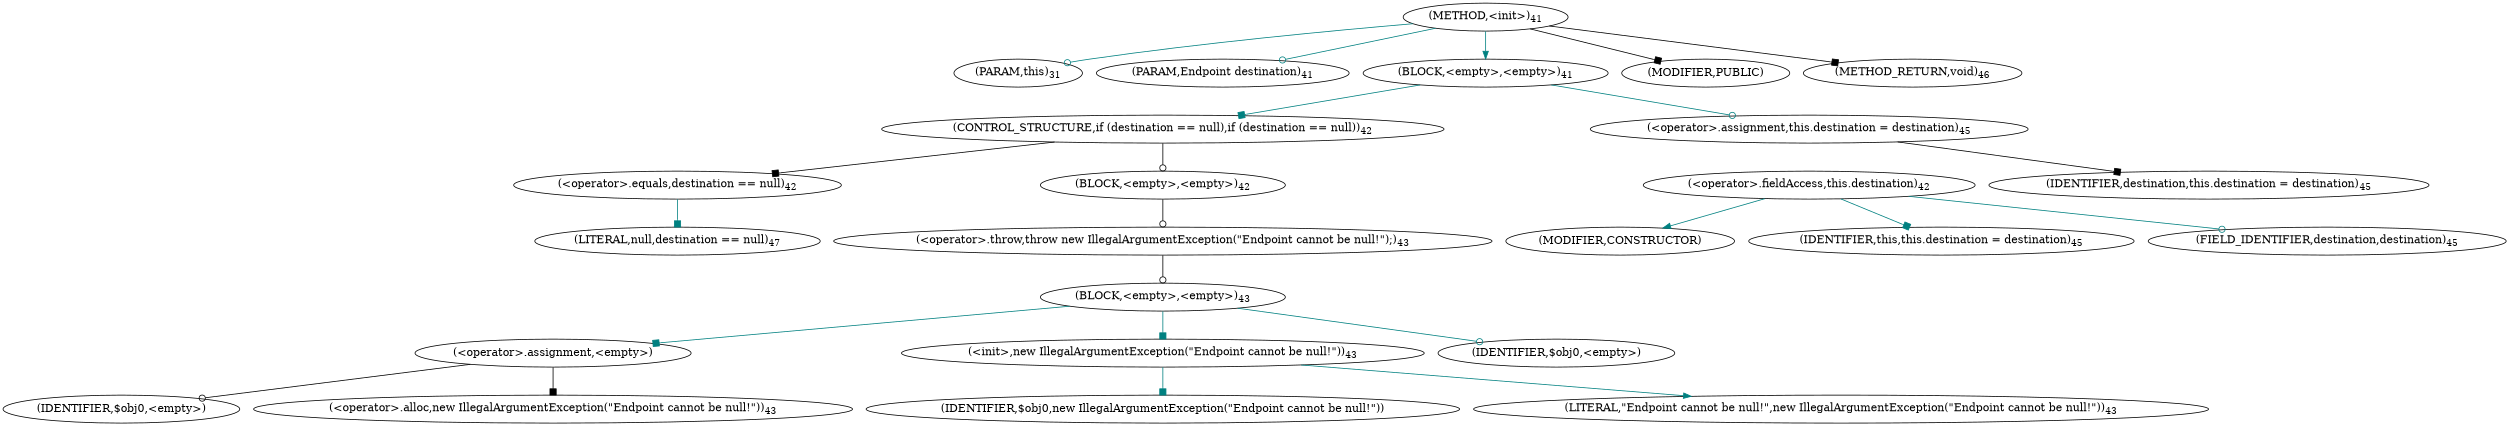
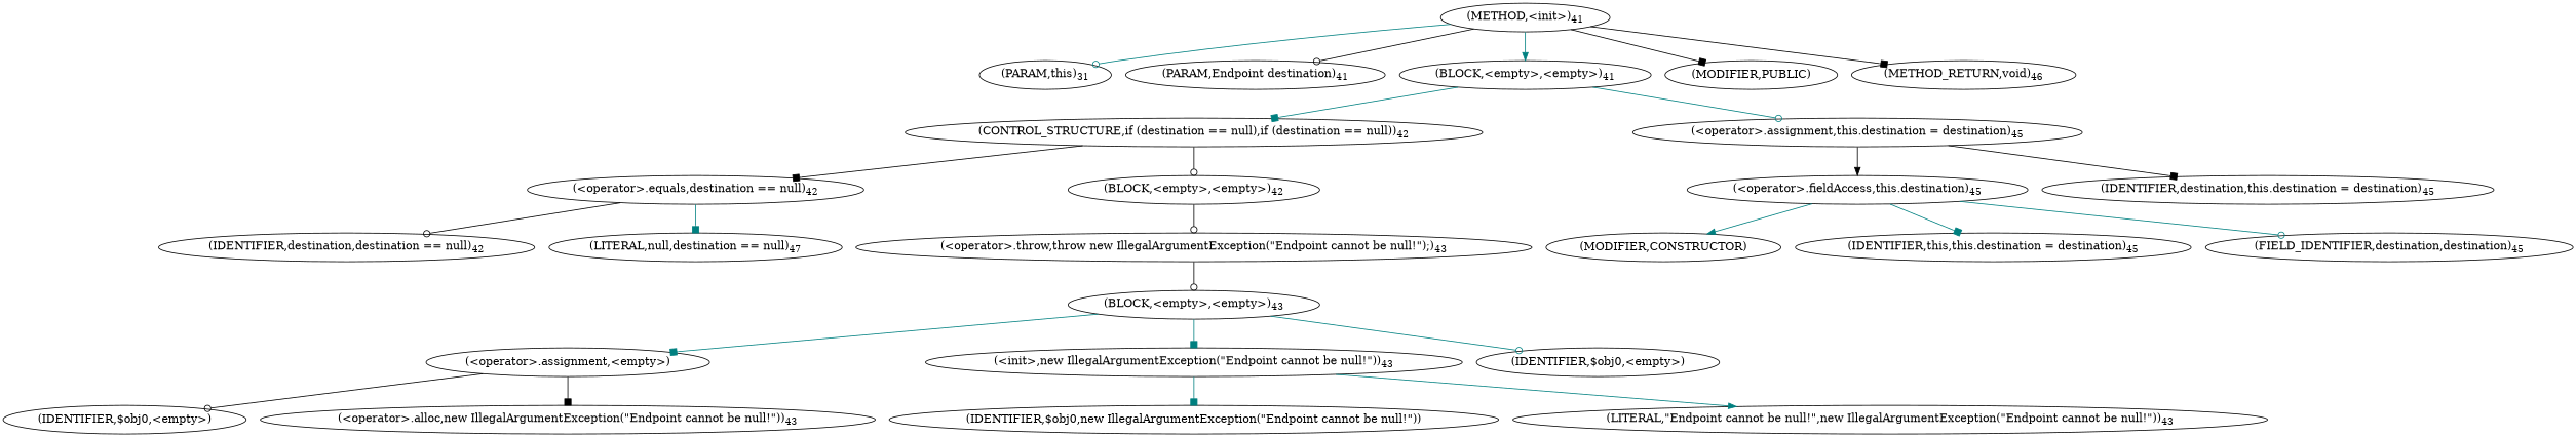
  digraph {
    fontname="DejaVu Serif"
    node [fontname="DejaVu Serif"]
    edge [arrowhead=box color=teal fontname="DejaVu Serif"]
    n1 [label=<(METHOD,&lt;init&gt;)<SUB>41</SUB>>]
    n2 [label=<(PARAM,this)<SUB>31</SUB>>]
    n3 [label=<(PARAM,Endpoint destination)<SUB>41</SUB>>]
    n4 [label=<(BLOCK,&lt;empty&gt;,&lt;empty&gt;)<SUB>41</SUB>>]
    n5 [label=<(MODIFIER,PUBLIC)>]
    n6 [label=<(METHOD_RETURN,void)<SUB>46</SUB>>]
    n7 [label=<(CONTROL_STRUCTURE,if (destination == null),if (destination == null))<SUB>42</SUB>>]
    n8 [label=<(&lt;operator&gt;.assignment,this.destination = destination)<SUB>45</SUB>>]
    n9 [label=<(MODIFIER,CONSTRUCTOR)>]
    n10 [label=<(&lt;operator&gt;.equals,destination == null)<SUB>42</SUB>>]
    n11 [label=<(BLOCK,&lt;empty&gt;,&lt;empty&gt;)<SUB>42</SUB>>]
-   n12 [label=<(&lt;operator&gt;.fieldAccess,this.destination)<SUB>42</SUB>>]
+   n12 [label=<(&lt;operator&gt;.fieldAccess,this.destination)<SUB>45</SUB>>]
    n13 [label=<(IDENTIFIER,destination,this.destination = destination)<SUB>45</SUB>>]
+   n14 [label=<(IDENTIFIER,destination,destination == null)<SUB>42</SUB>>]
    n15 [label=<(LITERAL,null,destination == null)<SUB>47</SUB>>]
    n16 [label=<(&lt;operator&gt;.throw,throw new IllegalArgumentException(&quot;Endpoint cannot be null!&quot;);)<SUB>43</SUB>>]
    n17 [label=<(BLOCK,&lt;empty&gt;,&lt;empty&gt;)<SUB>43</SUB>>]
    n18 [label=<(&lt;operator&gt;.assignment,&lt;empty&gt;)>]
    n19 [label=<(&lt;init&gt;,new IllegalArgumentException(&quot;Endpoint cannot be null!&quot;))<SUB>43</SUB>>]
    n20 [label=<(IDENTIFIER,$obj0,&lt;empty&gt;)>]
    n21 [label=<(IDENTIFIER,$obj0,&lt;empty&gt;)>]
    n22 [label=<(&lt;operator&gt;.alloc,new IllegalArgumentException(&quot;Endpoint cannot be null!&quot;))<SUB>43</SUB>>]
    n23 [label=<(IDENTIFIER,$obj0,new IllegalArgumentException(&quot;Endpoint cannot be null!&quot;))>]
    n24 [label=<(LITERAL,&quot;Endpoint cannot be null!&quot;,new IllegalArgumentException(&quot;Endpoint cannot be null!&quot;))<SUB>43</SUB>>]
    n25 [label=<(IDENTIFIER,this,this.destination = destination)<SUB>45</SUB>>]
    n26 [label=<(FIELD_IDENTIFIER,destination,destination)<SUB>45</SUB>>]
    n1 -> n2 [arrowhead=odot]
-   n1 -> n3 [arrowhead=odot]
+   n1 -> n3 [arrowhead=odot color=black]
    n1 -> n4 [arrowhead=normal]
    n1 -> n5 [color=black]
    n1 -> n6 [color=black]
    n4 -> n7
    n4 -> n8 [arrowhead=odot]
    n7 -> n10 [color=black]
    n7 -> n11 [arrowhead=odot color=black]
+   n8 -> n12 [arrowhead=normal color=black]
    n8 -> n13 [color=black]
+   n10 -> n14 [arrowhead=odot color=black]
    n10 -> n15
    n11 -> n16 [arrowhead=odot color=black]
    n12 -> n9 [arrowhead=normal]
    n12 -> n25
    n12 -> n26 [arrowhead=odot]
    n16 -> n17 [arrowhead=odot color=black]
    n17 -> n18
    n17 -> n19
    n17 -> n20 [arrowhead=odot]
    n18 -> n21 [arrowhead=odot color=black]
    n18 -> n22 [color=black]
    n19 -> n23
    n19 -> n24 [arrowhead=normal]
  }
